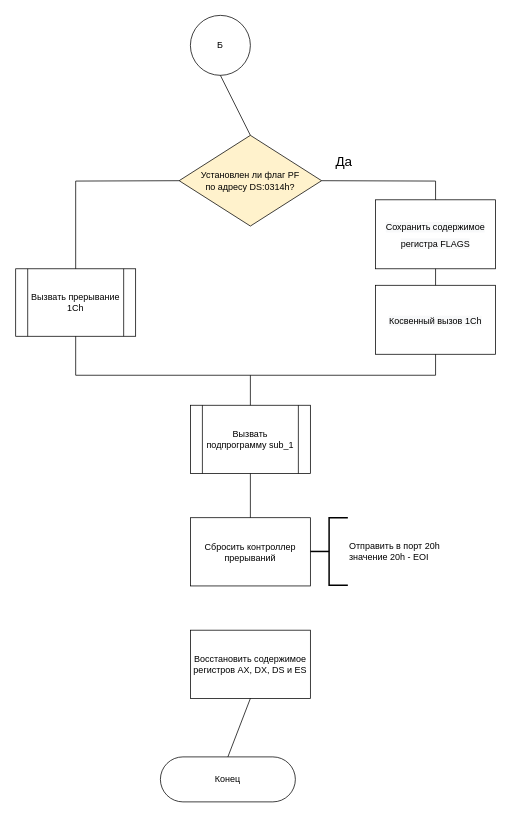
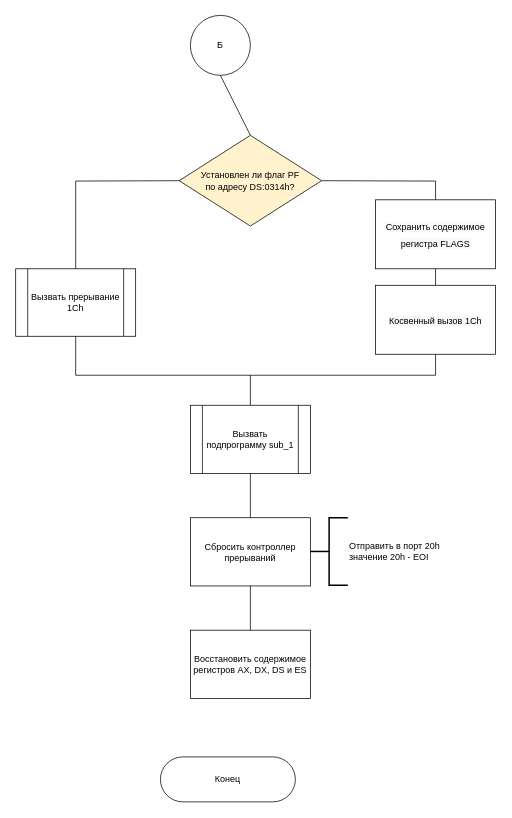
  <mxCell id="0" />
  <mxCell id="1" parent="0" />
  <mxCell id="2" value="Б" style="ellipse;whiteSpace=wrap;html=1;aspect=fixed;" parent="1" vertex="1"><mxGeometry x="253" y="20" width="80" height="80" as="geometry" /></mxCell>
  <mxCell id="3" value="Установлен ли флаг PF&lt;br&gt;по адресу DS:0314h?" style="rhombus;whiteSpace=wrap;html=1;fillColor=#fff2cc;" parent="1" vertex="1"><mxGeometry x="238" y="180" width="190" height="121" as="geometry" /></mxCell>
  <mxCell id="4" value="Вызвать прерывание 1Ch" style="shape=process;whiteSpace=wrap;html=1;backgroundOutline=1;" parent="1" vertex="1"><mxGeometry x="20" y="358" width="160" height="90" as="geometry" /></mxCell>
  <mxCell id="5" value="Вызвать подпрограмму sub_1" style="shape=process;whiteSpace=wrap;html=1;backgroundOutline=1;" parent="1" vertex="1"><mxGeometry x="253" y="540" width="160" height="91" as="geometry" /></mxCell>
  <mxCell id="6" value="Сбросить контроллер прерываний" style="rounded=0;whiteSpace=wrap;html=1;" parent="1" vertex="1"><mxGeometry x="253" y="690" width="160" height="91" as="geometry" /></mxCell>
  <mxCell id="7" value="Восстановить содержимое регистров AX, DX, DS и ES" style="rounded=0;whiteSpace=wrap;html=1;" parent="1" vertex="1"><mxGeometry x="253" y="840" width="160" height="91" as="geometry" /></mxCell>
  <mxCell id="8" value="Конец" style="rounded=1;whiteSpace=wrap;html=1;direction=east;perimeter=rectanglePerimeter;arcSize=50;" parent="1" vertex="1"><mxGeometry x="213" y="1009" width="180" height="60" as="geometry" /></mxCell>
  <mxCell id="9" value="" style="endArrow=none;html=1;rounded=0;exitX=0.5;exitY=1;exitDx=0;exitDy=0;entryX=0.5;entryY=0;entryDx=0;entryDy=0;" parent="1" source="2" target="3" edge="1"><mxGeometry width="50" height="50" relative="1" as="geometry"><mxPoint x="350" y="240" as="sourcePoint" /><mxPoint x="400" y="190" as="targetPoint" /></mxGeometry></mxCell>
- <mxCell id="10" value="&lt;font style=&quot;font-size: 18px;&quot;&gt;Да&lt;/font&gt;" style="text;html=1;strokeColor=none;fillColor=none;align=center;verticalAlign=middle;whiteSpace=wrap;rounded=0;" parent="1" vertex="1"><mxGeometry x="428" y="200" width="60" height="30" as="geometry" /></mxCell>
  <mxCell id="11" value="" style="endArrow=none;html=1;rounded=0;fontSize=18;exitX=0.5;exitY=0;exitDx=0;exitDy=0;entryX=0;entryY=0.5;entryDx=0;entryDy=0;" parent="1" source="4" target="3" edge="1"><mxGeometry width="50" height="50" relative="1" as="geometry"><mxPoint x="210" y="330" as="sourcePoint" /><mxPoint x="260" y="280" as="targetPoint" /><Array as="points"><mxPoint x="100" y="241" /></Array></mxGeometry></mxCell>
  <mxCell id="12" value="" style="endArrow=none;html=1;rounded=0;fontSize=18;exitX=0.5;exitY=1;exitDx=0;exitDy=0;" parent="1" source="4" edge="1"><mxGeometry width="50" height="50" relative="1" as="geometry"><mxPoint x="300" y="460" as="sourcePoint" /><mxPoint x="100" y="500" as="targetPoint" /></mxGeometry></mxCell>
  <mxCell id="13" value="" style="endArrow=none;html=1;rounded=0;fontSize=18;" parent="1" edge="1"><mxGeometry width="50" height="50" relative="1" as="geometry"><mxPoint x="100" y="500" as="sourcePoint" /><mxPoint x="580" y="500" as="targetPoint" /></mxGeometry></mxCell>
  <mxCell id="14" value="" style="endArrow=none;html=1;rounded=0;fontSize=18;exitX=0.5;exitY=0;exitDx=0;exitDy=0;" parent="1" source="5" edge="1"><mxGeometry width="50" height="50" relative="1" as="geometry"><mxPoint x="300" y="460" as="sourcePoint" /><mxPoint x="333" y="500" as="targetPoint" /></mxGeometry></mxCell>
  <mxCell id="15" value="" style="endArrow=none;html=1;rounded=0;fontSize=18;exitX=0.5;exitY=0;exitDx=0;exitDy=0;entryX=0.5;entryY=1;entryDx=0;entryDy=0;" parent="1" source="6" target="5" edge="1"><mxGeometry width="50" height="50" relative="1" as="geometry"><mxPoint x="300" y="460" as="sourcePoint" /><mxPoint x="350" y="410" as="targetPoint" /></mxGeometry></mxCell>
- <mxCell id="17" value="" style="endArrow=none;html=1;rounded=0;fontSize=18;exitX=0.5;exitY=0;exitDx=0;exitDy=0;entryX=0.5;entryY=1;entryDx=0;entryDy=0;" parent="1" source="8" target="7" edge="1"><mxGeometry width="50" height="50" relative="1" as="geometry"><mxPoint x="300" y="600" as="sourcePoint" /><mxPoint x="340" y="930" as="targetPoint" /></mxGeometry></mxCell>
+ <mxCell id="16" value="" style="endArrow=none;html=1;rounded=0;fontSize=18;exitX=0.5;exitY=0;exitDx=0;exitDy=0;entryX=0.5;entryY=1;entryDx=0;entryDy=0;" parent="1" source="7" target="6" edge="1"><mxGeometry width="50" height="50" relative="1" as="geometry"><mxPoint x="300" y="600" as="sourcePoint" /><mxPoint x="350" y="550" as="targetPoint" /></mxGeometry></mxCell>
  <mxCell id="18" value="&lt;span style=&quot;color: rgb(0, 0, 0); font-family: Helvetica; font-size: 12px; font-style: normal; font-variant-ligatures: normal; font-variant-caps: normal; font-weight: 400; letter-spacing: normal; orphans: 2; text-align: center; text-indent: 0px; text-transform: none; widows: 2; word-spacing: 0px; -webkit-text-stroke-width: 0px; background-color: rgb(248, 249, 250); text-decoration-thickness: initial; text-decoration-style: initial; text-decoration-color: initial; float: none; display: inline !important;&quot;&gt;Косвенный вызов 1Ch&lt;/span&gt;" style="rounded=0;whiteSpace=wrap;html=1;fontSize=18;" parent="1" vertex="1"><mxGeometry x="500" y="380" width="160" height="92" as="geometry" /></mxCell>
  <mxCell id="19" value="&lt;span style=&quot;color: rgb(0, 0, 0); font-family: Helvetica; font-size: 12px; font-style: normal; font-variant-ligatures: normal; font-variant-caps: normal; font-weight: 400; letter-spacing: normal; orphans: 2; text-align: center; text-indent: 0px; text-transform: none; widows: 2; word-spacing: 0px; -webkit-text-stroke-width: 0px; background-color: rgb(248, 249, 250); text-decoration-thickness: initial; text-decoration-style: initial; text-decoration-color: initial; float: none; display: inline !important;&quot;&gt;Сохранить содержимое регистра FLAGS&lt;/span&gt;" style="rounded=0;whiteSpace=wrap;html=1;fontSize=18;" vertex="1" parent="1"><mxGeometry x="500" y="266" width="160" height="92" as="geometry" /></mxCell>
  <mxCell id="20" value="" style="endArrow=none;html=1;rounded=0;entryX=1;entryY=0.5;entryDx=0;entryDy=0;exitX=0.5;exitY=0;exitDx=0;exitDy=0;" edge="1" parent="1" source="19" target="3"><mxGeometry width="50" height="50" relative="1" as="geometry"><mxPoint x="310" y="350" as="sourcePoint" /><mxPoint x="360" y="300" as="targetPoint" /><Array as="points"><mxPoint x="580" y="241" /></Array></mxGeometry></mxCell>
  <mxCell id="21" value="" style="endArrow=none;html=1;rounded=0;exitX=0.5;exitY=0;exitDx=0;exitDy=0;entryX=0.5;entryY=1;entryDx=0;entryDy=0;" edge="1" parent="1" source="18" target="19"><mxGeometry width="50" height="50" relative="1" as="geometry"><mxPoint x="310" y="350" as="sourcePoint" /><mxPoint x="360" y="300" as="targetPoint" /></mxGeometry></mxCell>
  <mxCell id="22" value="" style="endArrow=none;html=1;rounded=0;entryX=0.5;entryY=1;entryDx=0;entryDy=0;" edge="1" parent="1" target="18"><mxGeometry width="50" height="50" relative="1" as="geometry"><mxPoint x="580" y="500" as="sourcePoint" /><mxPoint x="360" y="300" as="targetPoint" /></mxGeometry></mxCell>
  <mxCell id="23" value="Отправить в порт 20h&lt;br&gt;значение 20h - EOI" style="strokeWidth=2;html=1;shape=mxgraph.flowchart.annotation_2;align=left;labelPosition=right;pointerEvents=1;" vertex="1" parent="1"><mxGeometry x="413" y="690" width="50" height="90" as="geometry" /></mxCell>
